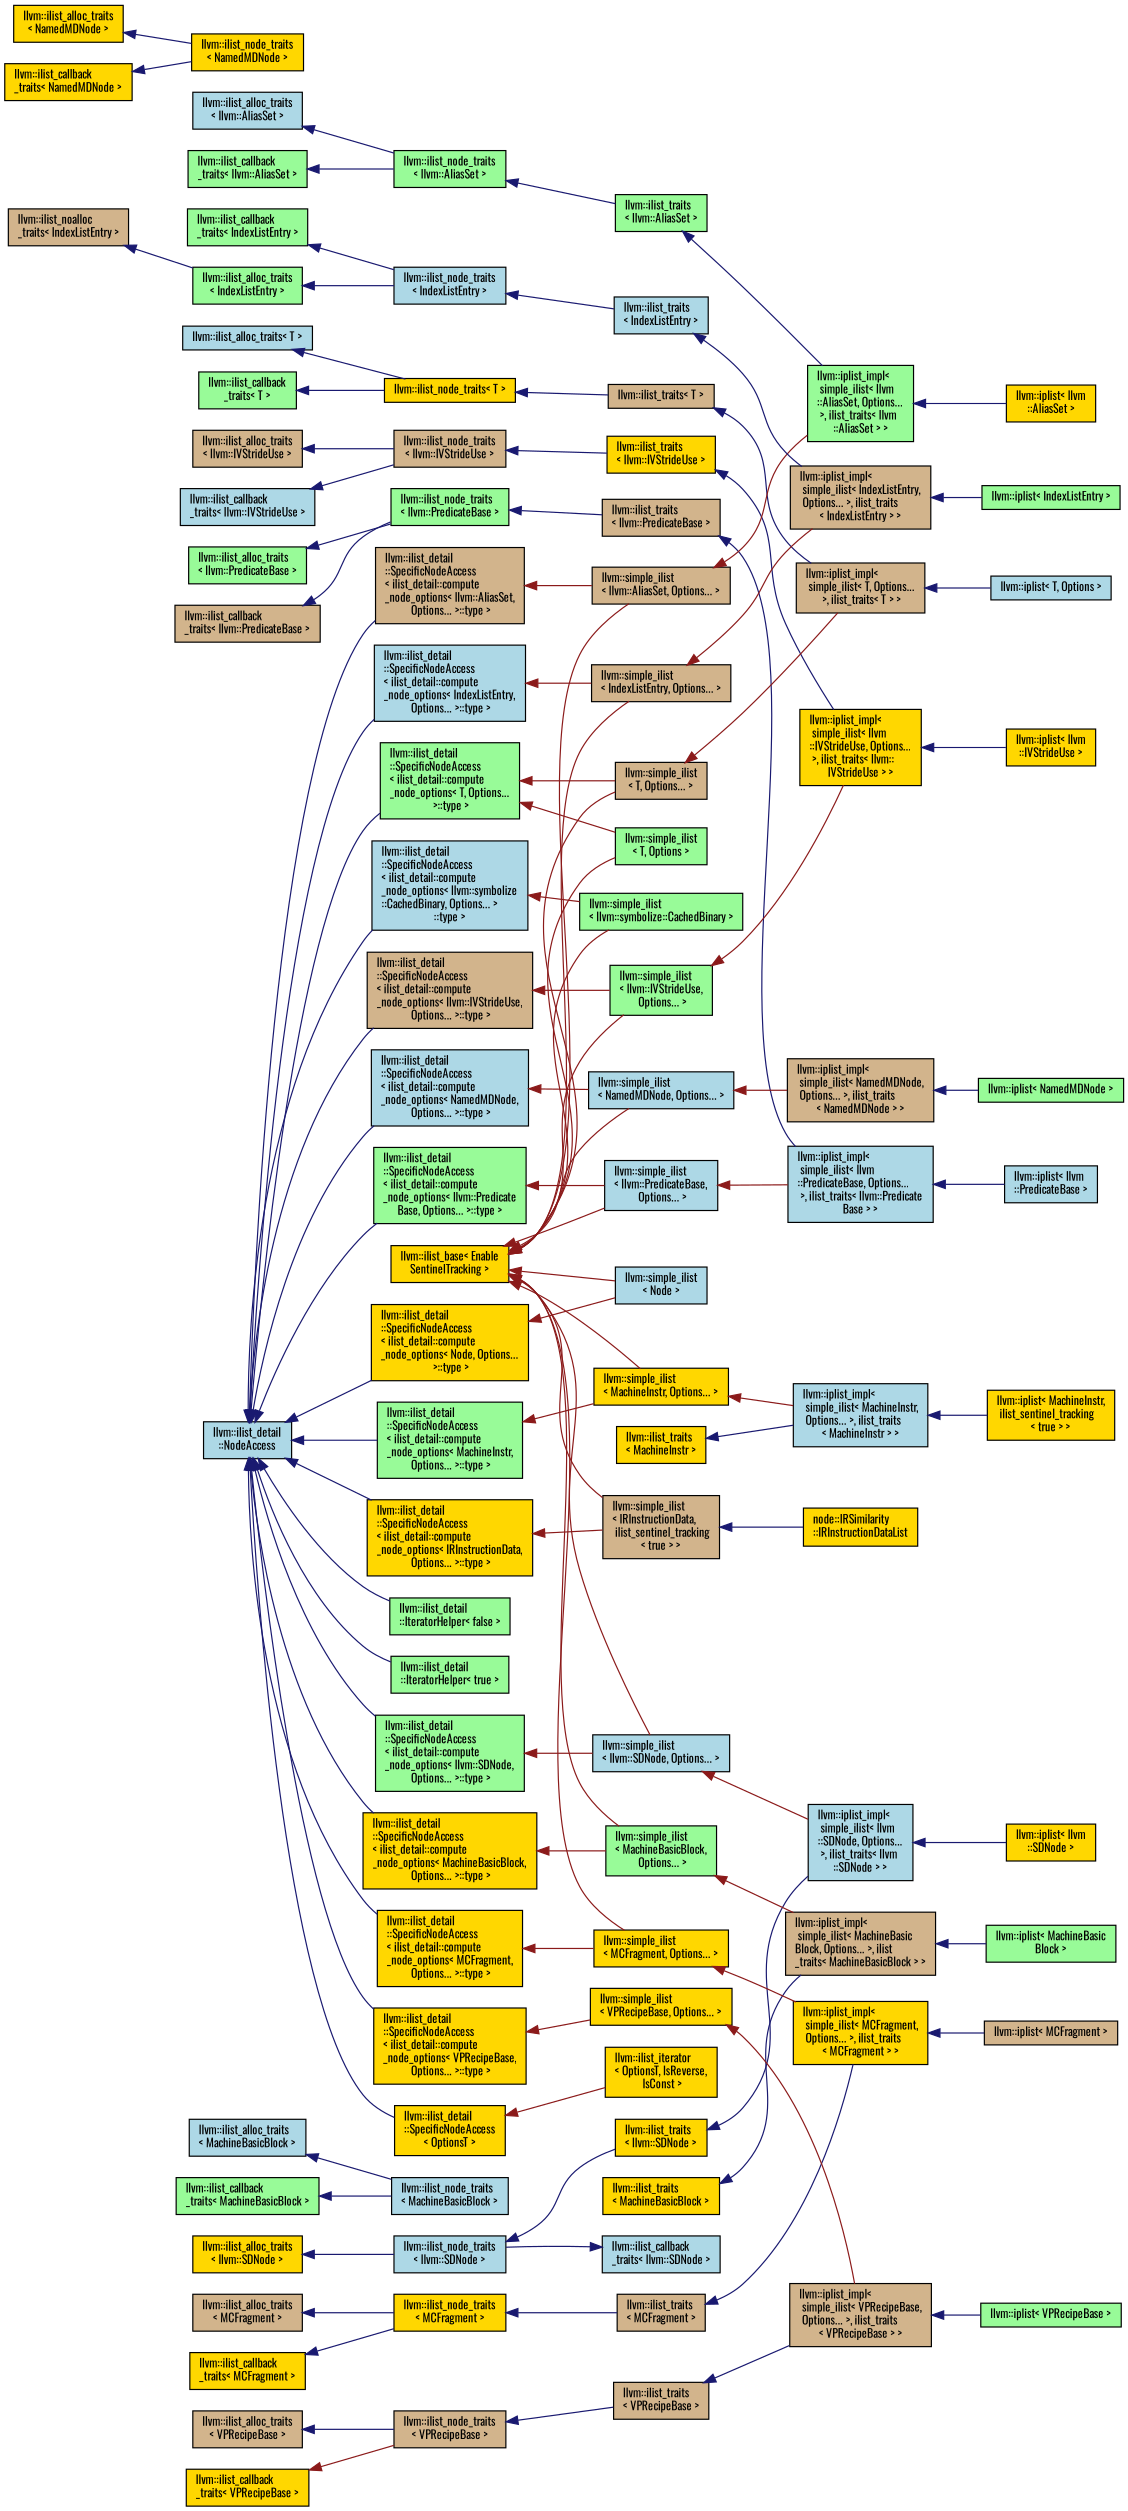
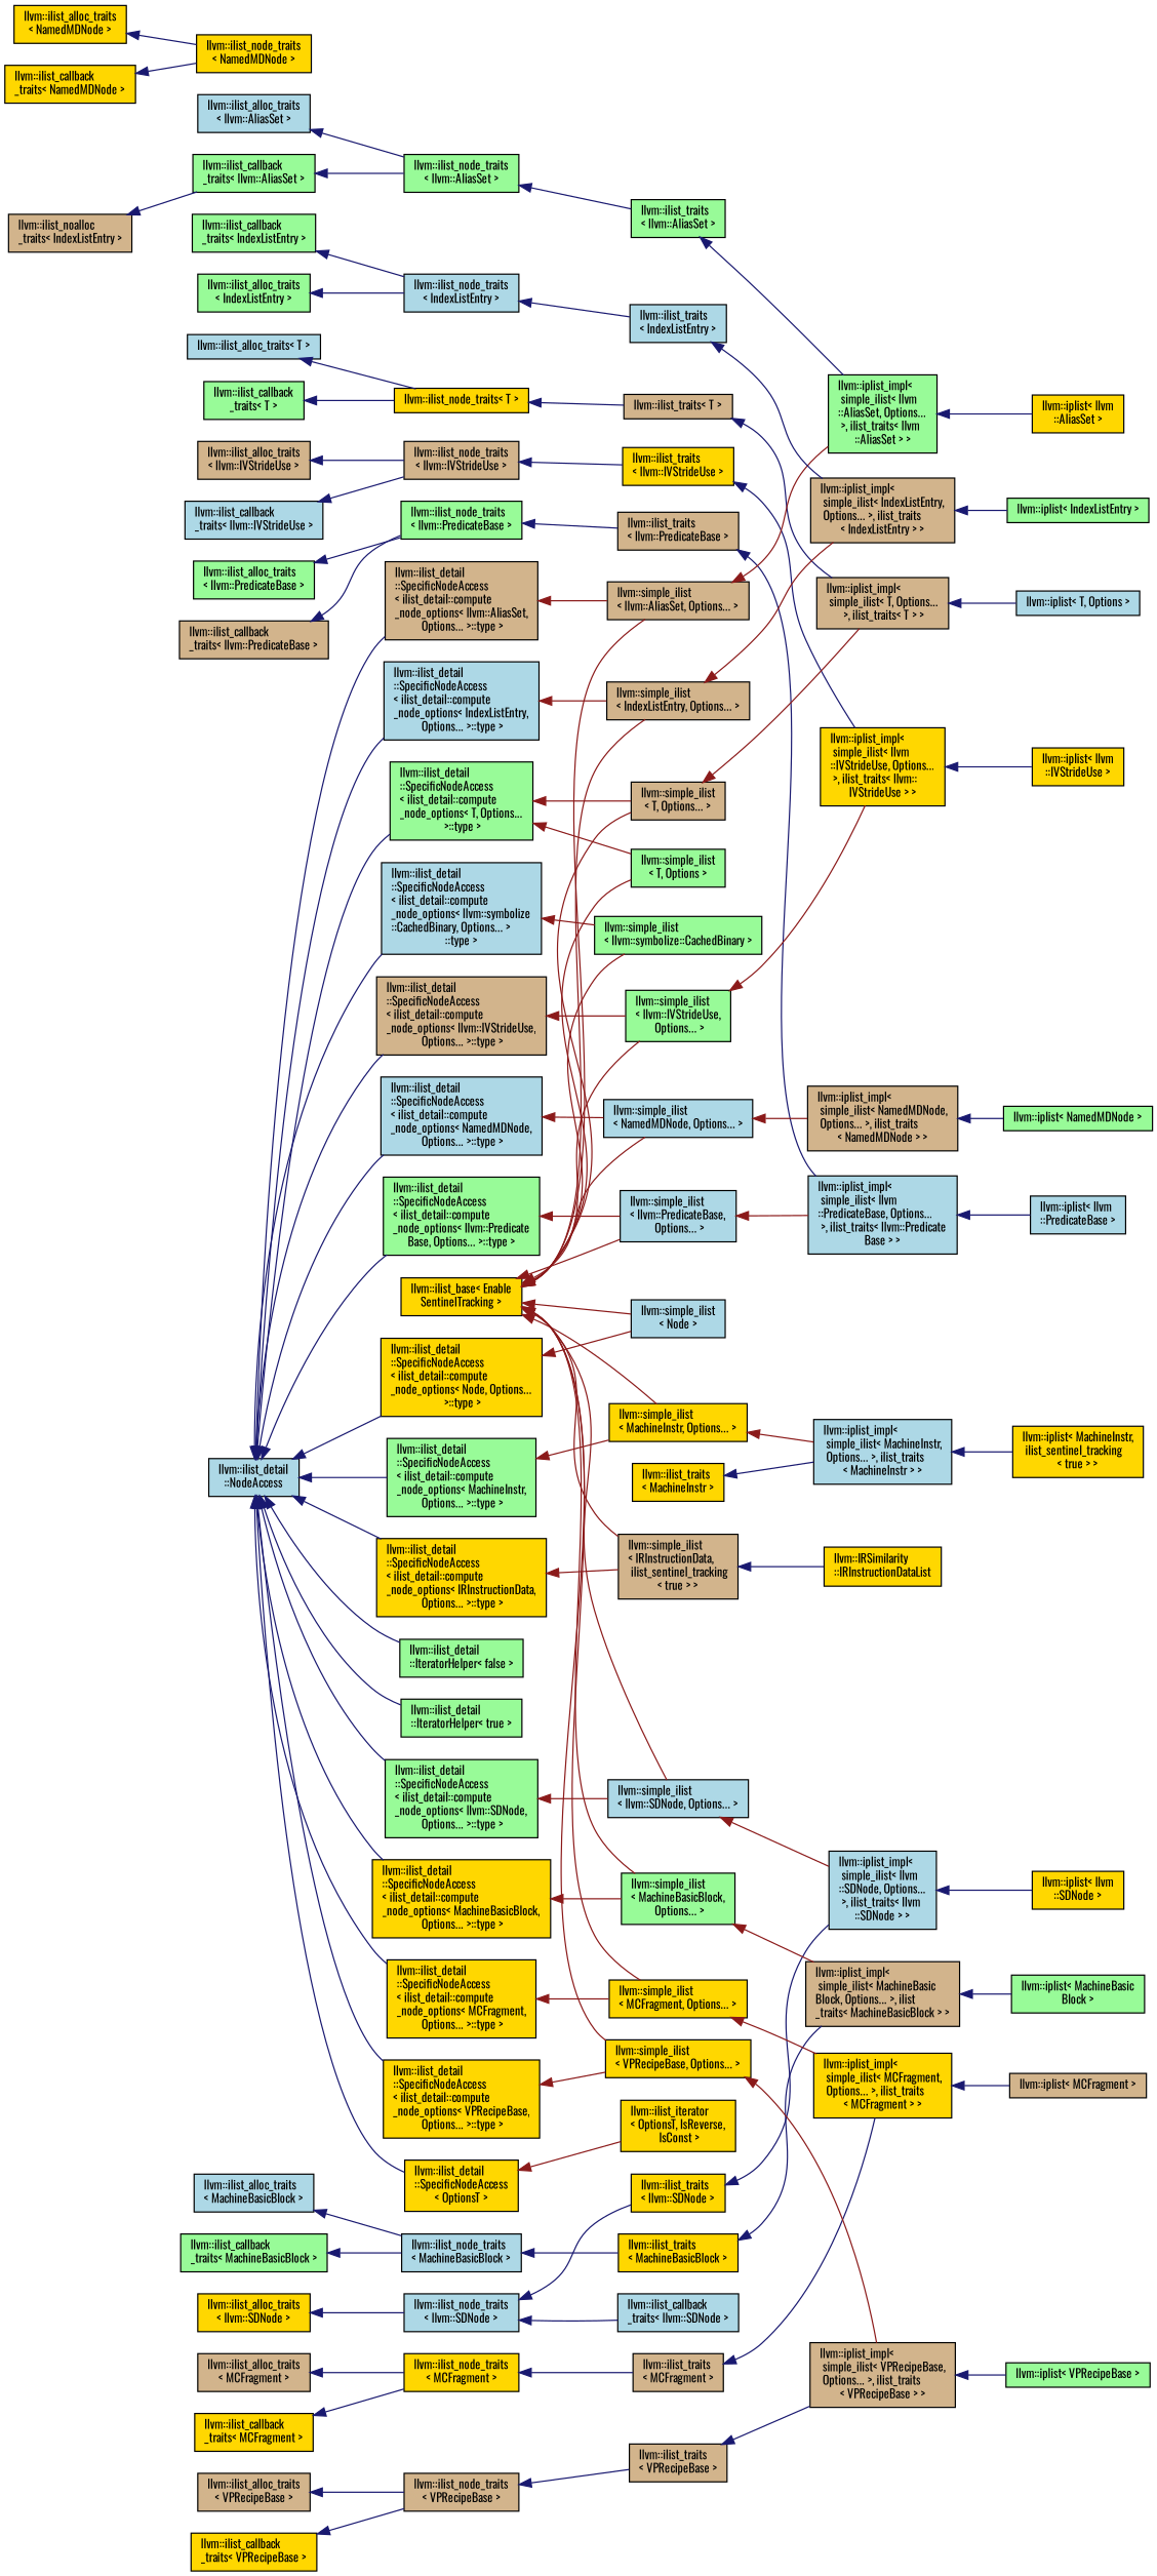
  digraph {
    fontname=Oswald
    rankdir=LR
    node [color=black fillcolor=gold fontname=Oswald fontsize=10 shape=record style=filled]
    edge [color=midnightblue dir=back fontname=Oswald fontsize=10 labelfontname=Helvetica labelfontsize=10 style=solid]
    n1 [fillcolor=lightblue height=0.2 label="llvm::ilist_alloc_traits\l\< llvm::AliasSet \>" width=0.4]
    n2 [fillcolor=palegreen height=0.2 label="llvm::ilist_node_traits\l\< llvm::AliasSet \>" width=0.4]
    n3 [fillcolor=palegreen height=0.2 label="llvm::ilist_traits\l\< llvm::AliasSet \>" width=0.4]
    n4 [fillcolor=palegreen height=0.2 label="llvm::iplist_impl\<\l simple_ilist\< llvm\l::AliasSet, Options...\l \>, ilist_traits\< llvm\l::AliasSet \> \>" width=0.4]
    n5 [height=0.2 label="llvm::iplist\< llvm\l::AliasSet \>" width=0.4]
    n6 [fillcolor=tan height=0.2 label="llvm::ilist_alloc_traits\l\< llvm::IVStrideUse \>" width=0.4]
    n7 [fillcolor=tan height=0.2 label="llvm::ilist_node_traits\l\< llvm::IVStrideUse \>" width=0.4]
    n8 [height=0.2 label="llvm::ilist_traits\l\< llvm::IVStrideUse \>" width=0.4]
    n9 [height=0.2 label="llvm::iplist_impl\<\l simple_ilist\< llvm\l::IVStrideUse, Options...\l \>, ilist_traits\< llvm::\lIVStrideUse \> \>" width=0.4]
    n10 [height=0.2 label="llvm::iplist\< llvm\l::IVStrideUse \>" width=0.4]
    n11 [fillcolor=palegreen height=0.2 label="llvm::ilist_alloc_traits\l\< llvm::PredicateBase \>" width=0.4]
    n12 [fillcolor=palegreen height=0.2 label="llvm::ilist_node_traits\l\< llvm::PredicateBase \>" width=0.4]
    n13 [fillcolor=tan height=0.2 label="llvm::ilist_traits\l\< llvm::PredicateBase \>" width=0.4]
    n14 [fillcolor=lightblue height=0.2 label="llvm::iplist_impl\<\l simple_ilist\< llvm\l::PredicateBase, Options...\l \>, ilist_traits\< llvm::Predicate\lBase \> \>" width=0.4]
    n15 [fillcolor=lightblue height=0.2 label="llvm::iplist\< llvm\l::PredicateBase \>" width=0.4]
    n16 [height=0.2 label="llvm::ilist_alloc_traits\l\< llvm::SDNode \>" width=0.4]
    n17 [fillcolor=lightblue height=0.2 label="llvm::ilist_node_traits\l\< llvm::SDNode \>" width=0.4]
    n18 [height=0.2 label="llvm::ilist_traits\l\< llvm::SDNode \>" width=0.4]
    n19 [fillcolor=lightblue height=0.2 label="llvm::iplist_impl\<\l simple_ilist\< llvm\l::SDNode, Options...\l \>, ilist_traits\< llvm\l::SDNode \> \>" width=0.4]
    n20 [height=0.2 label="llvm::iplist\< llvm\l::SDNode \>" width=0.4]
    n21 [fillcolor=lightblue height=0.2 label="llvm::ilist_alloc_traits\l\< MachineBasicBlock \>" width=0.4]
    n22 [fillcolor=lightblue height=0.2 label="llvm::ilist_node_traits\l\< MachineBasicBlock \>" width=0.4]
    n23 [height=0.2 label="llvm::ilist_traits\l\< MachineBasicBlock \>" width=0.4]
    n24 [fillcolor=tan height=0.2 label="llvm::iplist_impl\<\l simple_ilist\< MachineBasic\lBlock, Options... \>, ilist\l_traits\< MachineBasicBlock \> \>" width=0.4]
    n25 [fillcolor=palegreen height=0.2 label="llvm::iplist\< MachineBasic\lBlock \>" width=0.4]
    n26 [fillcolor=tan height=0.2 label="llvm::ilist_alloc_traits\l\< MCFragment \>" width=0.4]
    n27 [height=0.2 label="llvm::ilist_node_traits\l\< MCFragment \>" width=0.4]
    n28 [fillcolor=tan height=0.2 label="llvm::ilist_traits\l\< MCFragment \>" width=0.4]
    n29 [height=0.2 label="llvm::iplist_impl\<\l simple_ilist\< MCFragment,\l Options... \>, ilist_traits\l\< MCFragment \> \>" width=0.4]
    n30 [fillcolor=tan height=0.2 label="llvm::iplist\< MCFragment \>" width=0.4]
    n31 [height=0.2 label="llvm::ilist_alloc_traits\l\< NamedMDNode \>" width=0.4]
    n32 [height=0.2 label="llvm::ilist_node_traits\l\< NamedMDNode \>" width=0.4]
    n33 [fillcolor=tan height=0.2 label="llvm::iplist_impl\<\l simple_ilist\< NamedMDNode,\l Options... \>, ilist_traits\l\< NamedMDNode \> \>" width=0.4]
    n34 [fillcolor=palegreen height=0.2 label="llvm::iplist\< NamedMDNode \>" width=0.4]
    n35 [fillcolor=lightblue height=0.2 label="llvm::ilist_alloc_traits\< T \>" width=0.4]
    n36 [height=0.2 label="llvm::ilist_node_traits\< T \>" width=0.4]
    n37 [fillcolor=tan height=0.2 label="llvm::ilist_traits\< T \>" width=0.4]
    n38 [fillcolor=tan height=0.2 label="llvm::iplist_impl\<\l simple_ilist\< T, Options...\l \>, ilist_traits\< T \> \>" width=0.4]
    n39 [fillcolor=lightblue height=0.2 label="llvm::iplist\< T, Options \>" width=0.4]
    n40 [fillcolor=tan height=0.2 label="llvm::ilist_alloc_traits\l\< VPRecipeBase \>" width=0.4]
    n41 [fillcolor=tan height=0.2 label="llvm::ilist_node_traits\l\< VPRecipeBase \>" width=0.4]
    n42 [fillcolor=tan height=0.2 label="llvm::ilist_traits\l\< VPRecipeBase \>" width=0.4]
    n43 [fillcolor=tan height=0.2 label="llvm::iplist_impl\<\l simple_ilist\< VPRecipeBase,\l Options... \>, ilist_traits\l\< VPRecipeBase \> \>" width=0.4]
    n44 [fillcolor=palegreen height=0.2 label="llvm::iplist\< VPRecipeBase \>" width=0.4]
    n45 [height=0.2 label="llvm::ilist_base\< Enable\lSentinelTracking \>" width=0.4]
    n46 [fillcolor=palegreen height=0.2 label="llvm::simple_ilist\l\< T, Options \>" width=0.4]
    n47 [fillcolor=tan height=0.2 label="llvm::simple_ilist\l\< IndexListEntry, Options... \>" width=0.4]
    n48 [fillcolor=tan height=0.2 label="llvm::simple_ilist\l\< IRInstructionData,\l ilist_sentinel_tracking\l\< true \> \>" width=0.4]
    n49 [fillcolor=tan height=0.2 label="llvm::simple_ilist\l\< llvm::AliasSet, Options... \>" width=0.4]
    n50 [fillcolor=palegreen height=0.2 label="llvm::simple_ilist\l\< llvm::IVStrideUse,\l Options... \>" width=0.4]
    n51 [fillcolor=lightblue height=0.2 label="llvm::simple_ilist\l\< llvm::PredicateBase,\l Options... \>" width=0.4]
    n52 [fillcolor=lightblue height=0.2 label="llvm::simple_ilist\l\< llvm::SDNode, Options... \>" width=0.4]
    n53 [fillcolor=palegreen height=0.2 label="llvm::simple_ilist\l\< llvm::symbolize::CachedBinary \>" width=0.4]
    n54 [fillcolor=palegreen height=0.2 label="llvm::simple_ilist\l\< MachineBasicBlock,\l Options... \>" width=0.4]
    n55 [height=0.2 label="llvm::simple_ilist\l\< MachineInstr, Options... \>" width=0.4]
    n56 [height=0.2 label="llvm::simple_ilist\l\< MCFragment, Options... \>" width=0.4]
    n57 [fillcolor=lightblue height=0.2 label="llvm::simple_ilist\l\< NamedMDNode, Options... \>" width=0.4]
    n58 [fillcolor=lightblue height=0.2 label="llvm::simple_ilist\l\< Node \>" width=0.4]
    n59 [fillcolor=tan height=0.2 label="llvm::simple_ilist\l\< T, Options... \>" width=0.4]
    n60 [height=0.2 label="llvm::simple_ilist\l\< VPRecipeBase, Options... \>" width=0.4]
    n61 [fillcolor=tan height=0.2 label="llvm::iplist_impl\<\l simple_ilist\< IndexListEntry,\l Options... \>, ilist_traits\l\< IndexListEntry \> \>" width=0.4]
-   n62 [height=0.2 label="node::IRSimilarity\l::IRInstructionDataList" width=0.4]
+   n62 [height=0.2 label="llvm::IRSimilarity\l::IRInstructionDataList" width=0.4]
    n63 [fillcolor=lightblue height=0.2 label="llvm::iplist_impl\<\l simple_ilist\< MachineInstr,\l Options... \>, ilist_traits\l\< MachineInstr \> \>" width=0.4]
    n64 [fillcolor=palegreen height=0.2 label="llvm::iplist\< IndexListEntry \>" width=0.4]
    n65 [height=0.2 label="llvm::iplist\< MachineInstr,\l ilist_sentinel_tracking\l\< true \> \>" width=0.4]
    n66 [fillcolor=palegreen height=0.2 label="llvm::ilist_callback\l_traits\< IndexListEntry \>" width=0.4]
    n67 [fillcolor=lightblue height=0.2 label="llvm::ilist_node_traits\l\< IndexListEntry \>" width=0.4]
    n68 [fillcolor=lightblue height=0.2 label="llvm::ilist_traits\l\< IndexListEntry \>" width=0.4]
    n69 [fillcolor=palegreen height=0.2 label="llvm::ilist_callback\l_traits\< llvm::AliasSet \>" width=0.4]
    n70 [fillcolor=lightblue height=0.2 label="llvm::ilist_callback\l_traits\< llvm::IVStrideUse \>" width=0.4]
    n71 [fillcolor=tan height=0.2 label="llvm::ilist_callback\l_traits\< llvm::PredicateBase \>" width=0.4]
    n72 [fillcolor=lightblue height=0.2 label="llvm::ilist_callback\l_traits\< llvm::SDNode \>" width=0.4]
    n73 [fillcolor=palegreen height=0.2 label="llvm::ilist_callback\l_traits\< MachineBasicBlock \>" width=0.4]
    n74 [height=0.2 label="llvm::ilist_callback\l_traits\< MCFragment \>" width=0.4]
    n75 [height=0.2 label="llvm::ilist_callback\l_traits\< NamedMDNode \>" width=0.4]
    n76 [fillcolor=palegreen height=0.2 label="llvm::ilist_callback\l_traits\< T \>" width=0.4]
    n77 [height=0.2 label="llvm::ilist_callback\l_traits\< VPRecipeBase \>" width=0.4]
    n78 [fillcolor=tan height=0.2 label="llvm::ilist_noalloc\l_traits\< IndexListEntry \>" width=0.4]
    n79 [fillcolor=palegreen height=0.2 label="llvm::ilist_alloc_traits\l\< IndexListEntry \>" width=0.4]
    n80 [height=0.2 label="llvm::ilist_traits\l\< MachineInstr \>" width=0.4]
    n81 [fillcolor=lightblue height=0.2 label="llvm::ilist_detail\l::NodeAccess" width=0.4]
    n82 [fillcolor=palegreen height=0.2 label="llvm::ilist_detail\l::IteratorHelper\< false \>" width=0.4]
    n83 [fillcolor=palegreen height=0.2 label="llvm::ilist_detail\l::IteratorHelper\< true \>" width=0.4]
    n84 [height=0.2 label="llvm::ilist_detail\l::SpecificNodeAccess\l\< OptionsT \>" width=0.4]
    n85 [fillcolor=lightblue height=0.2 label="llvm::ilist_detail\l::SpecificNodeAccess\l\< ilist_detail::compute\l_node_options\< IndexListEntry,\l Options... \>::type \>" width=0.4]
    n86 [height=0.2 label="llvm::ilist_detail\l::SpecificNodeAccess\l\< ilist_detail::compute\l_node_options\< IRInstructionData,\l Options... \>::type \>" width=0.4]
    n87 [fillcolor=tan height=0.2 label="llvm::ilist_detail\l::SpecificNodeAccess\l\< ilist_detail::compute\l_node_options\< llvm::AliasSet,\l Options... \>::type \>" width=0.4]
    n88 [fillcolor=tan height=0.2 label="llvm::ilist_detail\l::SpecificNodeAccess\l\< ilist_detail::compute\l_node_options\< llvm::IVStrideUse,\l Options... \>::type \>" width=0.4]
    n89 [fillcolor=palegreen height=0.2 label="llvm::ilist_detail\l::SpecificNodeAccess\l\< ilist_detail::compute\l_node_options\< llvm::Predicate\lBase, Options... \>::type \>" width=0.4]
    n90 [fillcolor=palegreen height=0.2 label="llvm::ilist_detail\l::SpecificNodeAccess\l\< ilist_detail::compute\l_node_options\< llvm::SDNode,\l Options... \>::type \>" width=0.4]
    n91 [fillcolor=lightblue height=0.2 label="llvm::ilist_detail\l::SpecificNodeAccess\l\< ilist_detail::compute\l_node_options\< llvm::symbolize\l::CachedBinary, Options... \>\l::type \>" width=0.4]
    n92 [height=0.2 label="llvm::ilist_detail\l::SpecificNodeAccess\l\< ilist_detail::compute\l_node_options\< MachineBasicBlock,\l Options... \>::type \>" width=0.4]
    n93 [fillcolor=palegreen height=0.2 label="llvm::ilist_detail\l::SpecificNodeAccess\l\< ilist_detail::compute\l_node_options\< MachineInstr,\l Options... \>::type \>" width=0.4]
    n94 [height=0.2 label="llvm::ilist_detail\l::SpecificNodeAccess\l\< ilist_detail::compute\l_node_options\< MCFragment,\l Options... \>::type \>" width=0.4]
    n95 [fillcolor=lightblue height=0.2 label="llvm::ilist_detail\l::SpecificNodeAccess\l\< ilist_detail::compute\l_node_options\< NamedMDNode,\l Options... \>::type \>" width=0.4]
    n96 [height=0.2 label="llvm::ilist_detail\l::SpecificNodeAccess\l\< ilist_detail::compute\l_node_options\< Node, Options...\l \>::type \>" width=0.4]
    n97 [fillcolor=palegreen height=0.2 label="llvm::ilist_detail\l::SpecificNodeAccess\l\< ilist_detail::compute\l_node_options\< T, Options...\l \>::type \>" width=0.4]
    n98 [height=0.2 label="llvm::ilist_detail\l::SpecificNodeAccess\l\< ilist_detail::compute\l_node_options\< VPRecipeBase,\l Options... \>::type \>" width=0.4]
    n99 [height=0.2 label="llvm::ilist_iterator\l\< OptionsT, IsReverse,\l IsConst \>" width=0.4]
    n1 -> n2
    n2 -> n3
    n3 -> n4
    n4 -> n5
    n6 -> n7
    n7 -> n8
    n8 -> n9
    n9 -> n10
    n11 -> n12
    n12 -> n13
    n13 -> n14
    n14 -> n15
    n16 -> n17
    n17 -> n18
    n18 -> n19
    n19 -> n20
    n21 -> n22
+   n22 -> n23
    n23 -> n24
    n24 -> n25
    n26 -> n27
    n27 -> n28
    n28 -> n29
    n29 -> n30
    n31 -> n32
    n33 -> n34
    n35 -> n36
    n36 -> n37
    n37 -> n38
    n38 -> n39
    n40 -> n41
    n41 -> n42
    n42 -> n43
    n43 -> n44
    n45 -> n46 [color=firebrick4]
    n45 -> n47 [color=firebrick4]
    n45 -> n48 [color=firebrick4]
    n45 -> n49 [color=firebrick4]
    n45 -> n50 [color=firebrick4]
    n45 -> n51 [color=firebrick4]
    n45 -> n52 [color=firebrick4]
    n45 -> n53 [color=firebrick4]
    n45 -> n54 [color=firebrick4]
    n45 -> n55 [color=firebrick4]
    n45 -> n56 [color=firebrick4]
    n45 -> n57 [color=firebrick4]
    n45 -> n58 [color=firebrick4]
    n45 -> n59 [color=firebrick4]
+   n45 -> n60 [color=firebrick4]
    n47 -> n61 [color=firebrick4]
    n48 -> n62
    n49 -> n4 [color=firebrick4]
    n50 -> n9 [color=firebrick4]
    n51 -> n14 [color=firebrick4]
    n52 -> n19 [color=firebrick4]
    n54 -> n24 [color=firebrick4]
    n55 -> n63 [color=firebrick4]
    n56 -> n29 [color=firebrick4]
    n57 -> n33 [color=firebrick4]
    n59 -> n38 [color=firebrick4]
    n60 -> n43 [color=firebrick4]
    n61 -> n64
    n63 -> n65
    n66 -> n67
    n67 -> n68
    n68 -> n61
    n69 -> n2
    n70 -> n7
    n71 -> n12
-   n72 -> n17
+   n17 -> n72
    n73 -> n22
    n74 -> n27
    n75 -> n32
    n76 -> n36
-   n77 -> n41 [color=firebrick4]
-   n78 -> n79
+   n77 -> n41
+   n78 -> n69
    n79 -> n67
    n80 -> n63
    n81 -> n82
    n81 -> n83
    n81 -> n84
    n81 -> n85
    n81 -> n86
    n81 -> n87
    n81 -> n88
    n81 -> n89
    n81 -> n90
    n81 -> n91
    n81 -> n92
    n81 -> n93
    n81 -> n94
    n81 -> n95
    n81 -> n96
    n81 -> n97
    n81 -> n98
    n84 -> n99 [color=firebrick4]
    n85 -> n47 [color=firebrick4]
    n86 -> n48 [color=firebrick4]
    n87 -> n49 [color=firebrick4]
    n88 -> n50 [color=firebrick4]
    n89 -> n51 [color=firebrick4]
    n90 -> n52 [color=firebrick4]
    n91 -> n53 [color=firebrick4]
    n92 -> n54 [color=firebrick4]
    n93 -> n55 [color=firebrick4]
    n94 -> n56 [color=firebrick4]
    n95 -> n57 [color=firebrick4]
    n96 -> n58 [color=firebrick4]
    n97 -> n46 [color=firebrick4]
    n97 -> n59 [color=firebrick4]
    n98 -> n60 [color=firebrick4]
  }
